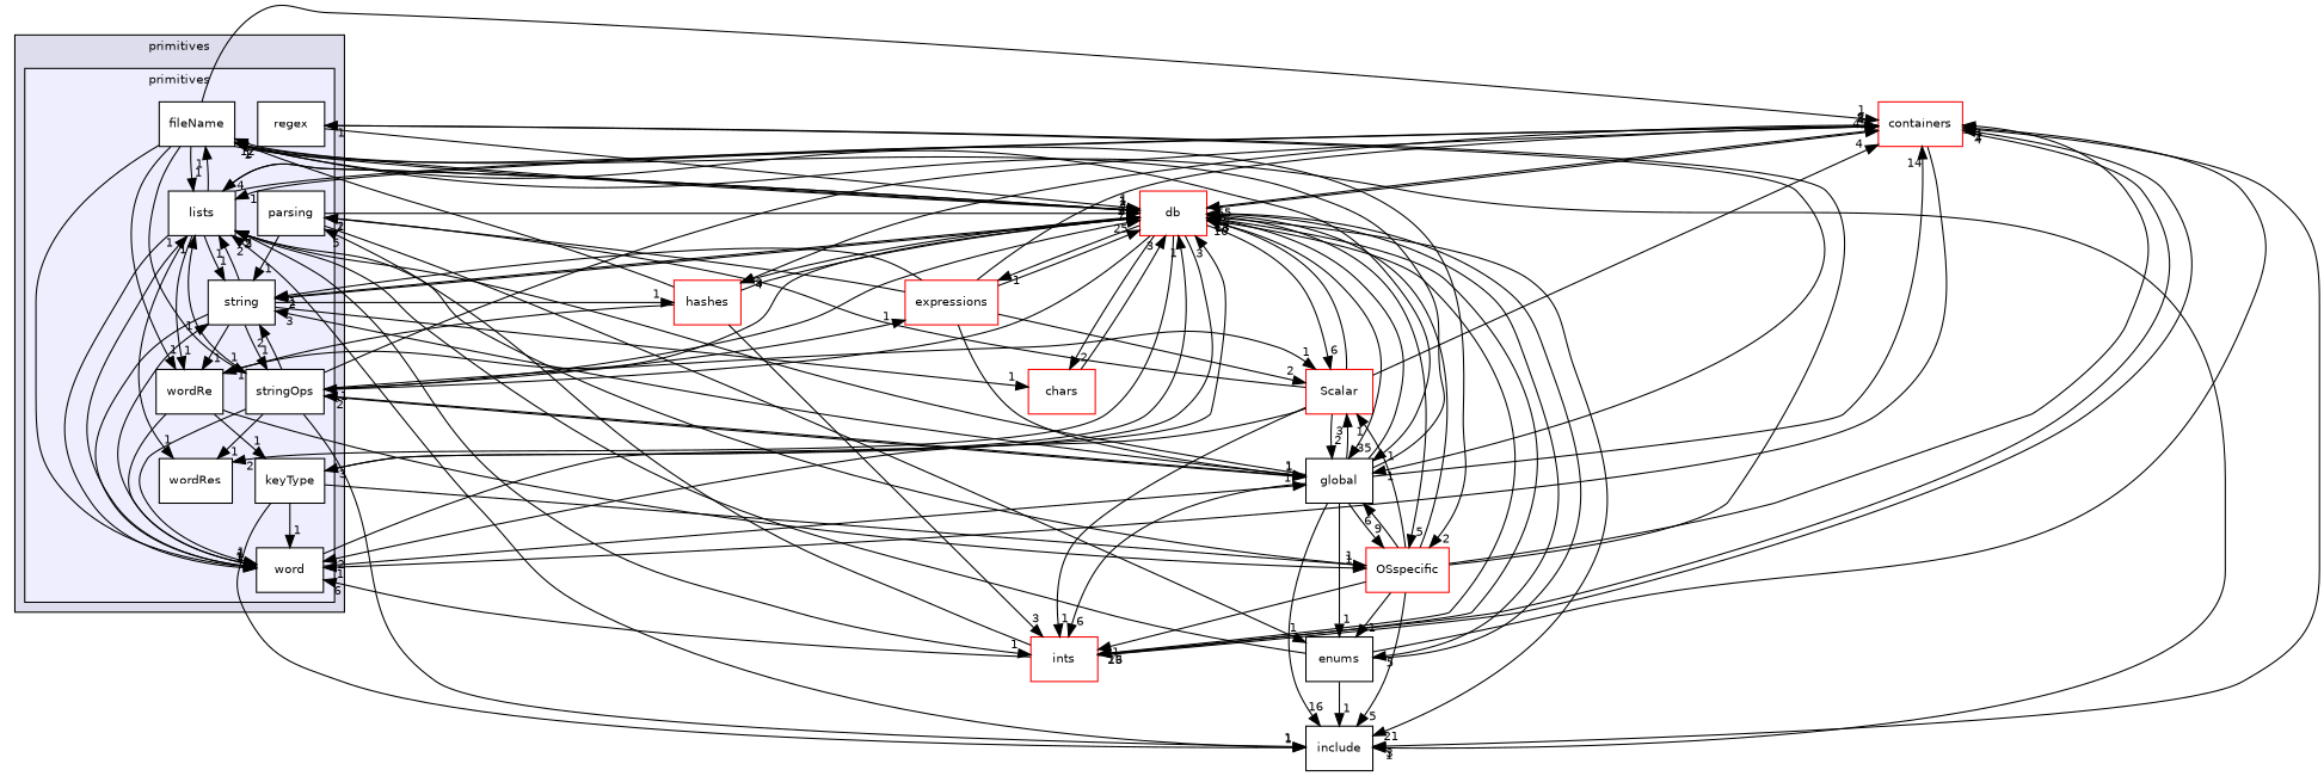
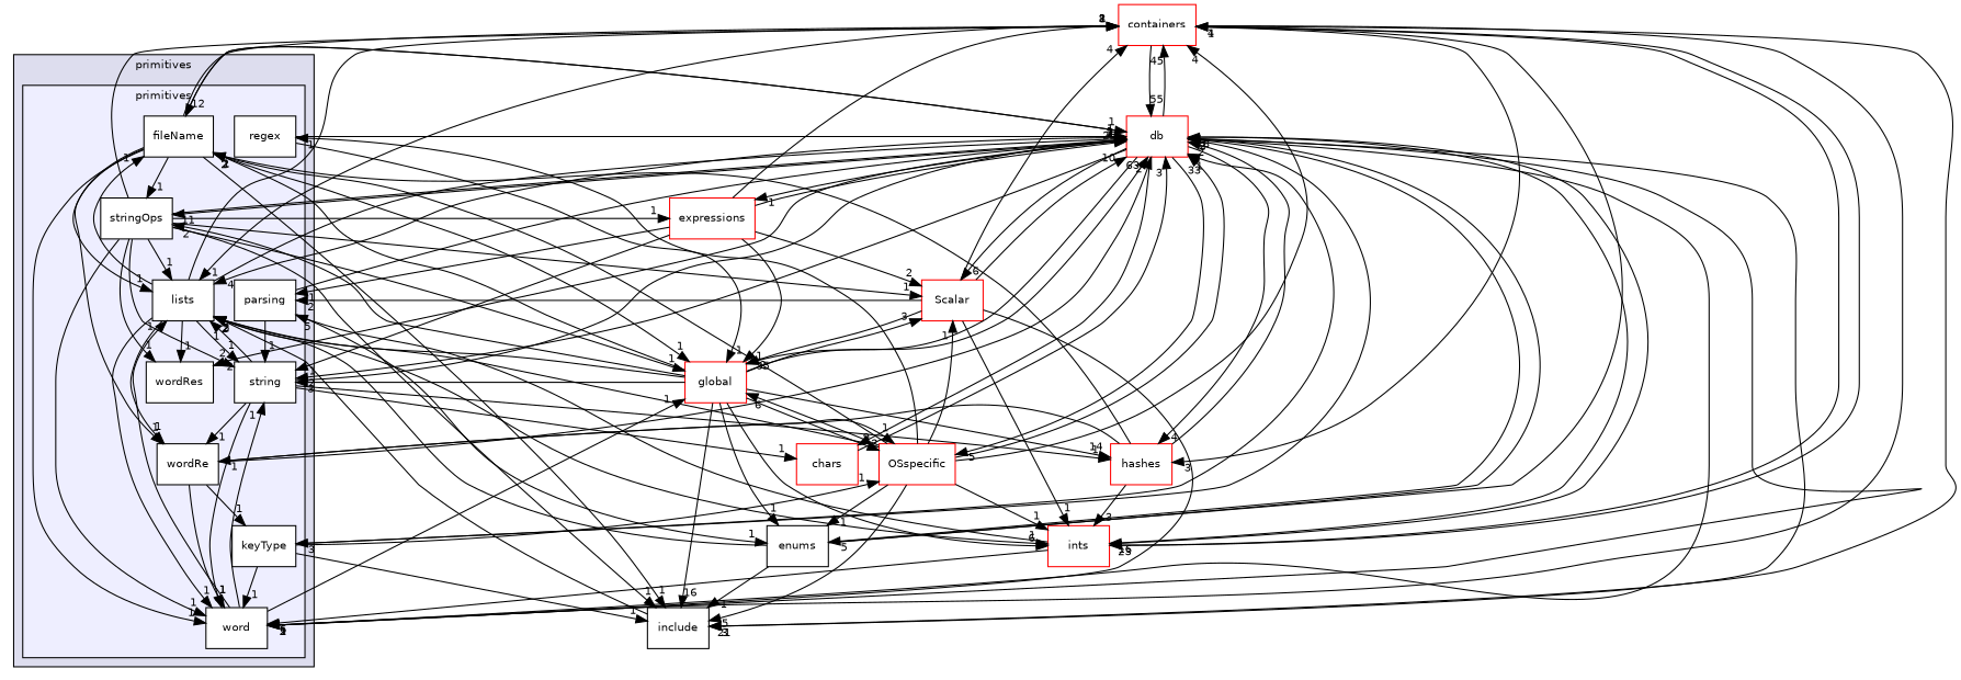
  digraph {
    compound=true
    node [color=black fontname=Helvetica fontsize=10 shape=box]
    edge [headlabel=1 labeldistance=1.5 labelfontname=Helvetica labelfontsize=10]
    n1 [fillcolor=white label=fileName style=filled]
    n2 [fillcolor=white label=keyType style=filled]
    n3 [fillcolor=white label=lists style=filled]
    n4 [fillcolor=white label=parsing style=filled]
    n5 [fillcolor=white label=regex style=filled]
    n6 [fillcolor=white label=string style=filled]
    n7 [fillcolor=white label=stringOps style=filled]
    n8 [fillcolor=white label=word style=filled]
    n9 [fillcolor=white label=wordRe style=filled]
    n10 [fillcolor=white label=wordRes style=filled]
    n11 [color=red label=containers]
    n12 [color=red label=db]
-   n13 [label=global]
+   n13 [color=red label=global]
    n14 [label=include color=""]
    n15 [color=red label=OSspecific]
    n16 [color=red label=ints]
    n17 [label=enums color=""]
    n18 [color=red label=chars]
    n19 [color=red label=hashes]
    n20 [color=red label=Scalar]
    n21 [color=red label=expressions]
    subgraph cluster_1 {
      bgcolor="#ddddee"
      fontname=Helvetica
      fontsize=10
      label=primitives
      pencolor=black
      subgraph cluster_2 {
        bgcolor="#eeeeff"
        fontname=Helvetica
        fontsize=10
        label=primitives
        pencolor=black
        n1
        n2
        n3
        n4
        n5
        n6
        n7
        n8
        n9
        n10
      }
    }
    n1 -> n3
    n1 -> n7
    n1 -> n8
    n1 -> n9
    n1 -> n11
    n1 -> n12
    n1 -> n13
    n1 -> n14
    n2 -> n8
    n2 -> n12
    n2 -> n14
    n2 -> n15
    n3 -> n1
    n3 -> n6
    n3 -> n8
    n3 -> n9
    n3 -> n10
    n3 -> n11 [headlabel=8]
    n3 -> n12
    n3 -> n16
    n4 -> n6
    n4 -> n12 [headlabel=3]
    n4 -> n17
    n5 -> n12
    n5 -> n13
    n6 -> n3
-   n6 -> n7
    n6 -> n8
    n6 -> n9
    n6 -> n12 [headlabel=3]
    n6 -> n18
    n6 -> n19
    n7 -> n3
    n7 -> n6 [headlabel=2]
    n7 -> n8
    n7 -> n10
    n7 -> n11
    n7 -> n12 [headlabel=7]
    n7 -> n13
    n7 -> n14
    n7 -> n20
    n7 -> n21
    n8 -> n3
    n8 -> n6
    n8 -> n12 [headlabel=3]
    n8 -> n13
    n9 -> n2
    n9 -> n8
    n9 -> n12 [headlabel=2]
    n9 -> n15
    n11 -> n3
    n11 -> n8
    n11 -> n12 [headlabel=55]
    n11 -> n14 [headlabel=3]
    n11 -> n16 [headlabel=23]
    n11 -> n19 [headlabel=3]
    n12 -> n1 [headlabel=12]
    n12 -> n2 [headlabel=3]
    n12 -> n3 [headlabel=4]
    n12 -> n6 [headlabel=2]
    n12 -> n7 [headlabel=11]
+   n12 -> n8 [headlabel=5]
    n12 -> n10 [headlabel=2]
    n12 -> n11 [headlabel=45]
    n12 -> n13 [headlabel=35]
    n12 -> n14 [headlabel=21]
    n12 -> n15 [headlabel=5]
    n12 -> n16 [headlabel=16]
    n12 -> n17 [headlabel=5]
    n12 -> n18 [headlabel=2]
    n12 -> n19 [headlabel=4]
    n12 -> n20 [headlabel=6]
    n12 -> n21
    n13 -> n1 [headlabel=2]
    n13 -> n3 [headlabel=5]
    n13 -> n6 [headlabel=3]
    n13 -> n7 [headlabel=2]
-   n13 -> n11 [headlabel=14]
+   n13 -> n19 [headlabel=14]
    n13 -> n12 [headlabel=63]
    n13 -> n14 [headlabel=16]
    n13 -> n15 [headlabel=9]
    n13 -> n16 [headlabel=6]
    n13 -> n17
    n13 -> n20 [headlabel=3]
    n14 -> n3 [headlabel=2]
-   n1 -> n15 [headlabel=2]
+   n15 -> n1 [headlabel=2]
    n15 -> n3 [headlabel=2]
    n15 -> n5
    n15 -> n11 [headlabel=4]
    n15 -> n12 [headlabel=33]
    n15 -> n13 [headlabel=6]
    n15 -> n14 [headlabel=5]
    n15 -> n16
    n15 -> n17
    n15 -> n20
    n16 -> n4 [headlabel=5]
    n16 -> n8 [headlabel=6]
    n16 -> n11 [headlabel=4]
    n16 -> n12 [headlabel=18]
    n17 -> n3 [headlabel=2]
    n17 -> n11
    n17 -> n12 [headlabel=2]
    n17 -> n14
    n18 -> n12 [headlabel=3]
    n19 -> n1
    n19 -> n9
    n19 -> n12 [headlabel=2]
    n19 -> n16 [headlabel=3]
    n20 -> n4 [headlabel=2]
    n20 -> n8 [headlabel=2]
    n20 -> n11 [headlabel=4]
    n20 -> n12 [headlabel=10]
    n20 -> n13 [headlabel=2]
    n20 -> n16
    n21 -> n4
    n21 -> n6
    n21 -> n11 [headlabel=2]
    n21 -> n12 [headlabel=25]
    n21 -> n13
    n21 -> n20 [headlabel=2]
  }
